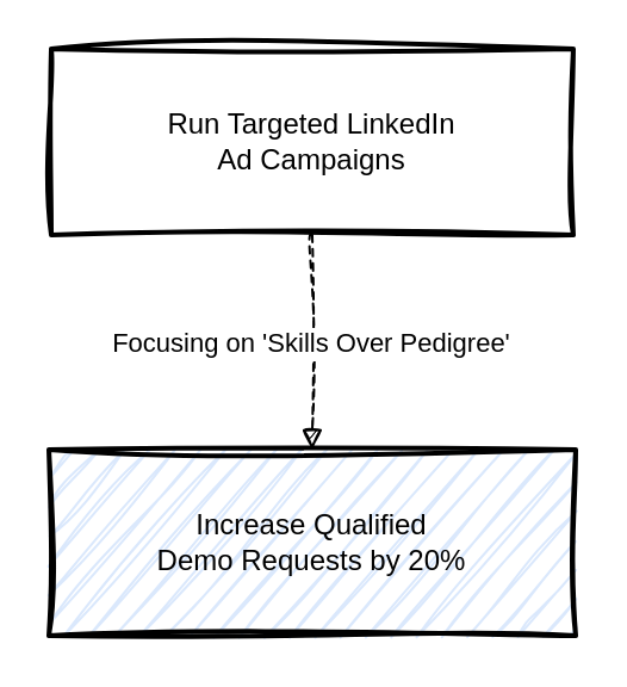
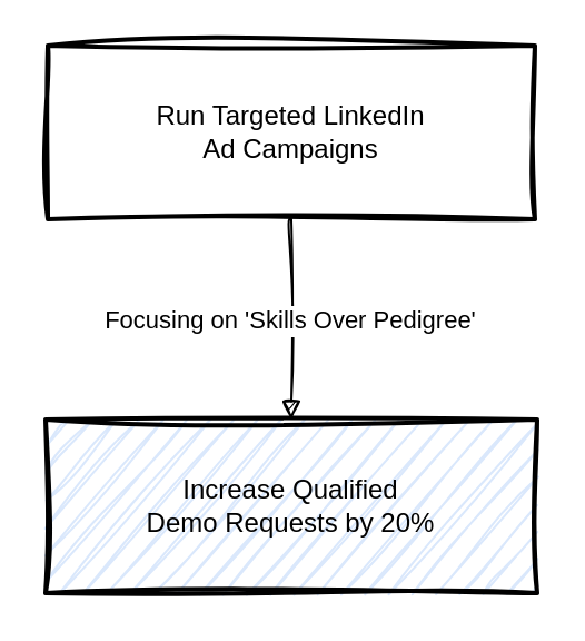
  <mxCell id="0" />
  <mxCell id="1" parent="0" />
  <mxCell id="2" value="Run Targeted LinkedIn&#10;Ad Campaigns" style="whiteSpace=wrap;strokeWidth=2;sketch=1;curveFitting=1;jiggle=2;" vertex="1" parent="1"><mxGeometry x="21" y="20" width="219" height="78" as="geometry" /></mxCell>
  <mxCell id="3" value="Increase Qualified&#10;Demo Requests by 20%" style="whiteSpace=wrap;strokeWidth=2;sketch=1;curveFitting=1;jiggle=2;fillColor=#dae8fc;" vertex="1" parent="1"><mxGeometry x="20" y="188" width="221" height="78" as="geometry" /></mxCell>
- <mxCell id="4" value="Focusing on 'Skills Over Pedigree'" style="curved=1;startArrow=none;endArrow=block;exitX=0.5;exitY=1;entryX=0.5;entryY=0;rounded=0;sketch=1;curveFitting=1;jiggle=2;dashed=1;" edge="1" parent="1" source="2" target="3"><mxGeometry relative="1" as="geometry"><Array as="points" /></mxGeometry></mxCell>
+ <mxCell id="4" value="Focusing on 'Skills Over Pedigree'" style="curved=1;startArrow=none;endArrow=block;exitX=0.5;exitY=1;entryX=0.5;entryY=0;rounded=0;sketch=1;curveFitting=1;jiggle=2;" edge="1" parent="1" source="2" target="3"><mxGeometry relative="1" as="geometry"><Array as="points" /></mxGeometry></mxCell>
